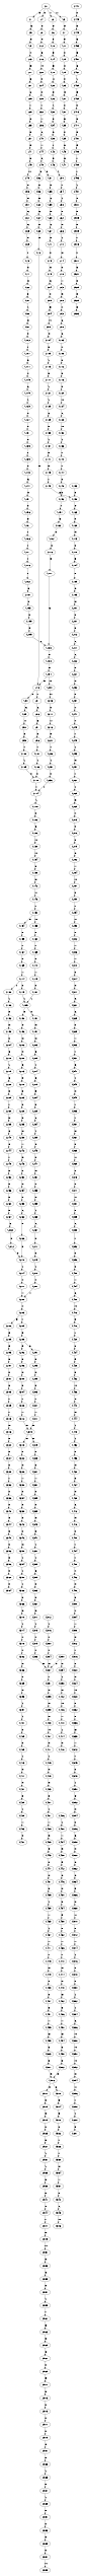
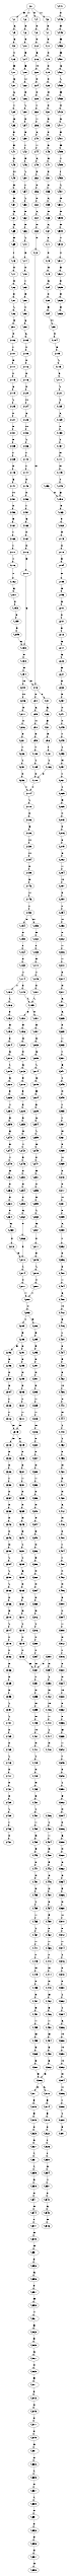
  strict digraph {
    S0
    S1
    S2
    S3
    S4
    S5
    S6
    S7
    S8
    S9
    S10
    S11
    S12
    S13
    S14
    S15
    S16
    S17
    S18
    S19
    S20
    S21
    S22
    S23
    S24
    S25
    S26
    S27
    S28
    S29
    S30
    S31
    S32
    S33
    S34
    S35
    S36
    S37
    S38
    S39
    S40
    S41
    S42
    S43
    S44
    S45
    S46
    S47
    S48
    S49
    S50
    S51
    S52
    S53
    S54
    S55
    S56
    S57
    S58
    S59
    S60
    S61
    S62
    S63
    S64
    S65
    S66
    S67
    S68
    S69
    S70
    S71
    S72
    S73
    S74
    S75
    S76
    S77
    S78
    S79
    S80
    S81
    S82
    S83
    S84
    S85
    S86
    S87
    S88
    S89
    S90
    S91
    S92
    S93
    S94
    S95
    S96
    S97
    S98
    S99
    S100
    S101
    S102
    S103
    S104
    S105
    S106
    S107
    S108
    S109
    S110
    S111
    S112
    S113
    S114
    S115
    S116
    S117
    S118
    S119
    S120
    S121
    S122
    S123
    S124
    S125
    S126
    S127
    S128
    S129
    S130
    S131
    S132
    S133
    S134
    S135
    S136
    S137
    S138
    S139
    S140
    S141
    S142
    S143
    S144
    S145
    S146
    S147
    S148
    S149
    S150
    S151
    S152
    S158
    S154
    S155
    S156
    S157
    S153
    S159
    S160
    S161
    S162
    S163
    S164
    S165
    S166
    S167
    S168
    S169
    S170
    S171
    S172
    S173
    S174
    S175
    S176
    S177
    S178
    S179
    S180
    S181
    S182
    S183
    S184
    S185
    S186
    S187
    S188
    S189
    S190
    S191
    S192
    S193
    S194
    S195
    S196
    S197
    S198
    S199
    S200
    S201
    S202
    S203
    S204
    S205
    S206
    S207
    S208
    S209
    S210
    S211
    S212
    S213
    S214
    S215
    S216
    S217
    S218
    S219
    S220
    S221
    S222
    S223
    S224
    S225
    S226
    S227
    S228
    S229
    S230
    S231
    S232
    S233
    S234
    S235
    S236
    S237
    S238
    S239
    S240
    S241
    S242
    S243
    S244
    S245
    S246
    S247
    S248
    S249
    S250
    S251
    S252
    S253
    S254
    S255
    S256
    S257
    S258
    S259
    S260
    S261
    S262
    S263
    S264
    S265
    S266
    S267
    S268
    S269
    S270
    S271
    S272
    S273
    S274
    S275
    S276
    S277
    S278
    S279
    S280
    S281
    S282
    S283
    S284
    S285
    S286
    S287
    S288
    S289
    S290
    S291
    S292
    S293
    S294
    S295
    S296
    S297
    S298
    S299
    S300
    S301
    S302
    S303
    S304
    S305
    S306
    S307
    S308
    S309
    S310
    S311
    S312
    S313
    S314
    S315
    S316
    S317
    S318
    S319
    S320
    S321
    S322
    S323
    S324
    S325
    S326
    S327
    S328
    S329
    S330
    S331
    S332
    S333
    S334
    S335
    S336
    S337
    S338
    S339
    S340
    S341
    S342
    S343
    S344
    S345
    S346
    S347
    S348
    S349
    S350
    n352 [label=S651]
    S352
    S353
    S354
    S355
    S356
    S357
    S358
    S359
    S360
    S361
    S362
    S363
    S364
    S365
    S366
    S367
+   S368
    S369
    S370
    S371
    S372
    S373
    S374
    S375
    S376
    S377
    S378
    S379
    S380
    S381
    S382
    S383
    S384
    S385
    S386
    S387
    S388
    S389
    S391
    S392
    S393
    S390
    S394
    S395
    S396
    S397
    S398
    S399
    S400
    S401
    S402
    S403
    S404
    S405
    S406
    S407
    S408
    S409
    S410
    S411
    S412
    S413
    S414
    S415
    S416
    S417
    S418
    S419
    S420
    S421
    S423
    S424
    S425
    S427
    S428
    S429
    S426
    S430
    S431
    S432
    S433
    S434
    S435
    S436
    S437
    S438
    S439
    S440
    S442
    S443
    S444
    S441
    S445
    S446
    S447
    S448
    S449
    S450
    S451
    S452
    S453
    S454
    S455
    S456
    S457
    S458
    S459
    S460
    S461
    S462
    S463
    S464
    S465
    S466
    S467
    S468
    S469
    S470
    S471
    S472
    S473
    S474
    S475
    S476
    S477
    S478
    S479
    S480
    S481
    S482
    S483
    S484
    S485
    S486
    S487
    S488
    S489
    S490
    S491
    S492
    S493
    S494
    S495
    S496
    S497
    S498
    S499
    S500
    S501
    S502
    S503
    S504
    S505
    S506
    S507
    S508
    S509
    S510
    S511
    S512
    S513
    S514
    S515
    S516
    S517
    S518
    S519
    S520
    S521
    S522
    S523
    S524
    S525
    S526
    S527
    S528
    S529
    S530
    S531
    S532
    S533
    S534
    S535
    S536
    S537
    S538
    S539
    S540
    S541
    S542
    S543
    S544
    S545
    S546
    S547
    S548
    S549
    S550
    S551
    S552
    S553
    S554
    S555
    S556
    S557
    S558
    S559
    S560
    S561
    S562
    S563
    S564
    S565
    S566
    S567
    S568
    S569
    S570
    S571
    S572
    S573
    S574
    S575
    S576
    S577
    S578
    S579
    S580
    S581
    S582
    S583
    S584
    S585
    S586
    S587
    S588
    S589
    S590
    S591
    S592
    S593
    S594
    S595
    S596
    S597
    S598
    S599
    S600
    S601
    S0 -> S1 [label=R]
    S0 -> S2 [label=V]
    S0 -> S3 [label=W]
    S0 -> S4 [label=T]
    S1 -> S5 [label=G]
    S2 -> S6 [label=D]
    S3 -> S7 [label=D]
    S4 -> S8 [label=L]
    S5 -> S9 [label=F]
    S6 -> S10 [label=P]
    S7 -> S11 [label=P]
    S8 -> S12 [label=L]
    S9 -> S13 [label=Y]
    S10 -> S14 [label=F]
    S11 -> S15 [label=L]
    S12 -> S16 [label=G]
    S13 -> S17 [label=H]
    S14 -> S18 [label=E]
    S15 -> S19 [label=T]
    S16 -> S20 [label=M]
    S17 -> S21 [label=G]
    S18 -> S22 [label=W]
    S19 -> S23 [label=L]
    S20 -> S24 [label=L]
    S21 -> S25 [label=C]
    S22 -> S26 [label=D]
    S23 -> S27 [label=Q]
    S24 -> S28 [label=L]
    S25 -> S29 [label=V]
    S26 -> S30 [label=S]
    S27 -> S31 [label=L]
    S28 -> S32 [label=I]
    S29 -> S33 [label=Q]
    S30 -> S34 [label=T]
    S31 -> S35 [label=R]
    S32 -> S36 [label=V]
    S33 -> S37 [label=P]
    S34 -> S38 [label=D]
    S35 -> S39 [label=L]
    S36 -> S40 [label=C]
    S37 -> S41 [label=F]
    S38 -> S42 [label=I]
    S39 -> S43 [label=D]
    S40 -> S44 [label=V]
    S41 -> S45 [label=D]
    S42 -> S46 [label=F]
    S43 -> S47 [label=N]
    S44 -> S48 [label=G]
    S45 -> S49 [label=M]
    S46 -> S50 [label=S]
-   S48 -> S51 [label=T]
+   S47 -> S51 [label=T]
    S48 -> S52 [label=T]
    S49 -> S53 [label=D]
    S50 -> S54 [label=I]
    S51 -> S55 [label=F]
    S52 -> S56 [label=T]
    S53 -> S57 [label=E]
    S54 -> S58 [label=S]
    S55 -> S59 [label=C]
    S56 -> S60 [label=F]
    S57 -> S61 [label=G]
    S58 -> S62 [label=T]
    S59 -> S63 [label=N]
    S60 -> S64 [label=G]
    S61 -> S65 [label=G]
    S62 -> S66 [label=R]
    S63 -> S67 [label=C]
    S64 -> S68 [label=A]
    S65 -> S69 [label=D]
    S66 -> S70 [label=S]
    S67 -> S71 [label=P]
    S68 -> S72 [label=Q]
    S69 -> S73 [label=I]
    S70 -> S74 [label=K]
    S71 -> S75 [label=L]
    S72 -> S76 [label=K]
    S73 -> S77 [label=A]
    S74 -> S78 [label=L]
    S75 -> S79 [label=K]
    S76 -> S80 [label=L]
    S76 -> S81 [label=I]
    S77 -> S82 [label=K]
    S78 -> S83 [label=V]
    S79 -> S84 [label=G]
    S80 -> S85 [label=G]
    S81 -> S86 [label=G]
    S82 -> S87 [label=P]
    S83 -> S88 [label=R]
    S84 -> S89 [label=L]
    S85 -> S90 [label=W]
    S86 -> S91 [label=E]
    S87 -> S92 [label=S]
    S88 -> S93 [label=Y]
    S89 -> S94 [label=E]
    S90 -> S95 [label=P]
    S91 -> S96 [label=P]
    S92 -> S97 [label=Q]
    S93 -> S98 [label=C]
    S94 -> S99 [label=M]
    S95 -> S100 [label=I]
    S96 -> S101 [label=I]
    S97 -> S102 [label=L]
    S98 -> S103 [label=C]
    S99 -> S104 [label=T]
    S100 -> S105 [label=S]
    S101 -> S106 [label=S]
    S102 -> S107 [label=I]
    S103 -> S108 [label=Y]
    S104 -> S109 [label=D]
    S105 -> S110 [label=L]
    S106 -> S110 [label=L]
    S107 -> S111 [label=R]
    S108 -> S112 [label=L]
    S109 -> S113 [label=S]
    S110 -> S114 [label=I]
    S111 -> S115 [label=Y]
    S112 -> S116 [label=T]
    S113 -> S117 [label=P]
    S114 -> S118 [label=S]
    S115 -> S119 [label=C]
    S116 -> S120 [label=L]
    S117 -> S121 [label=S]
    S118 -> S122 [label=T]
    S119 -> S123 [label=S]
    S120 -> S124 [label=M]
    S121 -> S125 [label=S]
    S122 -> S126 [label=G]
    S123 -> S127 [label=Y]
    S124 -> S128 [label=G]
    S125 -> S129 [label=C]
    S126 -> S130 [label=M]
    S127 -> S131 [label=L]
    S128 -> S132 [label=M]
    S129 -> S133 [label=E]
    S130 -> S134 [label=M]
    S131 -> S135 [label=T]
    S132 -> S136 [label=S]
    S133 -> S137 [label=S]
    S134 -> S138 [label=T]
    S135 -> S139 [label=I]
    S136 -> S140 [label=I]
    S137 -> S141 [label=K]
    S138 -> S142 [label=N]
    S139 -> S143 [label=L]
    S140 -> S144 [label=I]
    S141 -> S145 [label=N]
    S142 -> S146 [label=W]
    S143 -> S147 [label=G]
    S144 -> S148 [label=L]
    S145 -> S149 [label=I]
    S146 -> S150 [label=I]
    S147 -> S151 [label=M]
    S148 -> S152 [label=L]
    S149 -> S158 [label=E]
    S150 -> S154 [label=A]
    S150 -> S155 [label=M]
    S151 -> S156 [label=L]
    S152 -> S157 [label=I]
    S158 -> S163 [label=Q]
    S154 -> S159 [label=F]
    S155 -> S160 [label=F]
    S156 -> S161 [label=F]
    S157 -> S162 [label=G]
    S153 -> S158 [label=T]
    S159 -> S164 [label=I]
    S160 -> S165 [label=I]
    S161 -> S166 [label=I]
    S162 -> S167 [label=L]
    S163 -> S168 [label=L]
    S164 -> S169 [label=T]
    S165 -> S170 [label=T]
    S166 -> S171 [label=I]
    S167 -> S172 [label=T]
    S168 -> S173 [label=K]
    S169 -> S174 [label=V]
    S170 -> S175 [label=V]
    S171 -> S176 [label=I]
    S172 -> S177 [label=F]
    S173 -> S178 [label=T]
    S174 -> S179 [label=L]
    S174 -> S180 [label=I]
    S175 -> S181 [label=L]
    S176 -> S182 [label=I]
    S177 -> S183 [label=G]
    S178 -> S184 [label=F]
    S179 -> S185 [label=S]
    S180 -> S186 [label=S]
    S181 -> S185 [label=S]
    S182 -> S187 [label=G]
    S183 -> S188 [label=A]
    S184 -> S189 [label=T]
    S185 -> S190 [label=P]
    S185 -> S191 [label=T]
    S186 -> S192 [label=P]
    S187 -> S193 [label=L]
    S188 -> S194 [label=Q]
    S189 -> S195 [label=Q]
    S190 -> S196 [label=Q]
    S191 -> S197 [label=N]
    S192 -> S198 [label=N]
    S193 -> S199 [label=T]
    S194 -> S76 [label=K]
    S194 -> S200 [label=M]
    S195 -> S201 [label=N]
    S196 -> S202 [label=K]
    S197 -> S203 [label=K]
    S198 -> S204 [label=T]
    S199 -> S205 [label=F]
    S200 -> S206 [label=M]
    S201 -> S207 [label=L]
    S202 -> S208 [label=A]
    S203 -> S209 [label=G]
    S204 -> S210 [label=G]
    S205 -> S183 [label=G]
    S206 -> S211 [label=A]
    S207 -> S212 [label=P]
    S208 -> S213 [label=G]
    S209 -> S214 [label=S]
    S210 -> S215 [label=S]
    S211 -> S216 [label=W]
    S212 -> S217 [label=G]
    S213 -> S218 [label=D]
    S214 -> S219 [label=G]
    S215 -> S220 [label=G]
    S216 -> S221 [label=P]
    S217 -> S222 [label=G]
    S218 -> S223 [label=P]
    S219 -> S224 [label=E]
    S220 -> S225 [label=D]
    S221 -> S226 [label=I]
    S222 -> S227 [label=E]
    S223 -> S228 [label=T]
    S224 -> S229 [label=P]
    S225 -> S230 [label=V]
    S226 -> S231 [label=S]
    S227 -> S232 [label=A]
    S228 -> S233 [label=D]
    S229 -> S234 [label=C]
    S230 -> S235 [label=N]
    S231 -> S236 [label=L]
    S232 -> S237 [label=F]
    S233 -> S238 [label=K]
    S234 -> S239 [label=S]
    S235 -> S240 [label=G]
    S236 -> S114 [label=I]
    S237 -> S241 [label=Y]
    S238 -> S242 [label=V]
    S239 -> S243 [label=Q]
    S240 -> S244 [label=Q]
    S241 -> S245 [label=Y]
    S242 -> S246 [label=R]
    S243 -> S247 [label=L]
    S244 -> S248 [label=V]
    S245 -> S249 [label=I]
    S246 -> S250 [label=F]
    S247 -> S251 [label=K]
    S248 -> S252 [label=K]
    S249 -> S253 [label=S]
    S250 -> S254 [label=A]
    S251 -> S255 [label=Y]
    S252 -> S256 [label=F]
    S253 -> S257 [label=N]
    S254 -> S258 [label=T]
    S255 -> S259 [label=A]
    S256 -> S260 [label=A]
    S257 -> S261 [label=I]
    S258 -> S262 [label=G]
    S259 -> S263 [label=S]
    S260 -> S264 [label=T]
    S261 -> S265 [label=S]
    S262 -> S266 [label=L]
    S263 -> S267 [label=G]
    S264 -> S268 [label=G]
    S265 -> S269 [label=R]
    S266 -> S270 [label=P]
    S267 -> S271 [label=L]
    S268 -> S272 [label=L]
    S269 -> S273 [label=Y]
    S270 -> S274 [label=S]
    S271 -> S275 [label=P]
    S272 -> S270 [label=P]
    S273 -> S276 [label=L]
    S274 -> S277 [label=Y]
    S275 -> S278 [label=S]
    S276 -> S279 [label=L]
    S277 -> S280 [label=V]
    S278 -> S281 [label=Y]
    S279 -> S282 [label=Q]
    S280 -> S283 [label=Y]
    S281 -> S280 [label=V]
    S282 -> S284 [label=V]
    S283 -> S285 [label=I]
    S283 -> S286 [label=R]
    S284 -> S287 [label=M]
    S285 -> S288 [label=E]
    S286 -> S289 [label=E]
    S287 -> S290 [label=L]
    S288 -> S291 [label=D]
    S288 -> S292 [label=E]
    S289 -> S293 [label=E]
    S290 -> S294 [label=I]
    S291 -> S295 [label=P]
    S292 -> S296 [label=P]
    S293 -> S297 [label=P]
    S294 -> S298 [label=W]
    S295 -> S299 [label=A]
    S296 -> S300 [label=A]
    S297 -> S301 [label=A]
    S298 -> S302 [label=Y]
    S299 -> S303 [label=P]
    S300 -> S304 [label=P]
    S301 -> S305 [label=P]
    S302 -> S306 [label=V]
    S303 -> S307 [label=I]
    S304 -> S308 [label=I]
    S305 -> S309 [label=V]
    S306 -> S310 [label=V]
    S307 -> S311 [label=V]
    S308 -> S312 [label=V]
    S309 -> S313 [label=V]
    S310 -> S314 [label=L]
    S311 -> S315 [label=H]
    S312 -> S315 [label=H]
    S313 -> S316 [label=H]
    S314 -> S317 [label=A]
    S315 -> S318 [label=H]
    S315 -> S319 [label=D]
    S316 -> S320 [label=D]
    S317 -> S321 [label=G]
    S318 -> S322 [label=P]
    S319 -> S323 [label=P]
    S320 -> S324 [label=P]
    S321 -> S325 [label=G]
    S322 -> S326 [label=A]
    S323 -> S327 [label=P]
    S324 -> S328 [label=A]
    S325 -> S329 [label=L]
    S326 -> S330 [label=V]
    S327 -> S331 [label=V]
    S328 -> S332 [label=V]
    S329 -> S333 [label=V]
    S330 -> S334 [label=L]
    S331 -> S335 [label=L]
    S332 -> S336 [label=L]
    S333 -> S337 [label=I]
    S334 -> S338 [label=T]
    S335 -> S339 [label=L]
    S336 -> S340 [label=A]
    S337 -> S341 [label=G]
    S338 -> S342 [label=T]
    S339 -> S343 [label=R]
    S340 -> S344 [label=Q]
    S341 -> S345 [label=S]
    S342 -> S346 [label=L]
    S343 -> S347 [label=D]
    S344 -> S348 [label=D]
    S345 -> S349 [label=A]
    S346 -> S350 [label=N]
    S347 -> n352 [label=S]
    S348 -> S352 [label=A]
    S349 -> S353 [label=I]
    S350 -> S354 [label=S]
    n352 -> S355 [label=S]
    S352 -> S356 [label=P]
    S353 -> S357 [label=I]
    S354 -> S358 [label=S]
    S355 -> S359 [label=G]
    S356 -> S360 [label=A]
    S357 -> S361 [label=N]
    S358 -> S362 [label=S]
    S359 -> S363 [label=T]
    S360 -> S364 [label=A]
    S361 -> S365 [label=L]
    S362 -> S366 [label=L]
    S363 -> S367 [label=L]
+   S364 -> S368 [label=L]
    S365 -> S369 [label=W]
    S366 -> S370 [label=R]
    S367 -> S371 [label=R]
+   S368 -> S372 [label=R]
    S369 -> S373 [label=T]
    S370 -> S374 [label=S]
    S371 -> S375 [label=S]
    S372 -> S376 [label=S]
    S373 -> S377 [label=T]
    S374 -> S378 [label=Y]
    S375 -> S379 [label=Y]
    S376 -> S380 [label=Y]
    S377 -> S381 [label=W]
    S378 -> S382 [label=Y]
    S379 -> S383 [label=Y]
    S380 -> S384 [label=Y]
    S381 -> S385 [label=P]
    S382 -> S386 [label=R]
    S383 -> S387 [label=H]
    S384 -> S387 [label=H]
    S385 -> S388 [label=G]
    S386 -> S389 [label=L]
    S387 -> S391 [label=I]
    S388 -> S392 [label=I]
    S389 -> S393 [label=R]
    S391 -> S395 [label=R]
    S392 -> S396 [label=L]
    S393 -> S397 [label=S]
    S390 -> S387 [label=L]
    S390 -> S394 [label=R]
    S394 -> S398 [label=S]
    S395 -> S399 [label=K]
    S396 -> S400 [label=T]
    S397 -> S401 [label=S]
    S398 -> S402 [label=N]
    S399 -> S403 [label=N]
    S400 -> S404 [label=V]
    S401 -> S405 [label=L]
    S402 -> S406 [label=M]
    S403 -> S407 [label=M]
    S404 -> S408 [label=C]
    S405 -> S409 [label=L]
    S406 -> S410 [label=V]
    S407 -> S411 [label=A]
    S408 -> S412 [label=M]
    S409 -> S413 [label=S]
    S410 -> S414 [label=S]
    S411 -> S415 [label=S]
    S412 -> S416 [label=D]
    S413 -> S417 [label=A]
    S414 -> S418 [label=A]
    S415 -> S419 [label=A]
    S416 -> S420 [label=I]
    S417 -> S421 [label=A]
    S419 -> S423 [label=R]
    S420 -> S424 [label=L]
    S421 -> S425 [label=P]
    S423 -> S427 [label=D]
    S424 -> S428 [label=E]
    S425 -> S429 [label=S]
    S427 -> S431 [label=S]
    S428 -> S432 [label=P]
    S429 -> S433 [label=V]
    S426 -> S430 [label=S]
    S430 -> S434 [label=V]
    S431 -> S435 [label=V]
    S432 -> S436 [label=M]
    S433 -> S437 [label=T]
    S434 -> S438 [label=R]
    S435 -> S439 [label=R]
    S436 -> S440 [label=Q]
    S438 -> S442 [label=E]
    S439 -> S443 [label=Q]
    S440 -> S444 [label=K]
    S442 -> S446 [label=Q]
    S443 -> S447 [label=L]
    S444 -> S448 [label=S]
    S441 -> S445 [label=L]
    S445 -> S449 [label=R]
    S446 -> S450 [label=A]
    S447 -> S451 [label=A]
    S448 -> S452 [label=S]
    S449 -> S453 [label=E]
    S450 -> S454 [label=D]
    S451 -> S455 [label=D]
    S452 -> S456 [label=L]
    S453 -> S457 [label=E]
    S454 -> S458 [label=E]
    S455 -> S459 [label=S]
    S456 -> S460 [label=K]
    S457 -> S461 [label=G]
    S458 -> S462 [label=E]
    S459 -> S463 [label=V]
    S460 -> S464 [label=D]
    S461 -> S465 [label=S]
    S462 -> S466 [label=V]
    S463 -> S467 [label=S]
    S464 -> S468 [label=A]
    S465 -> S469 [label=E]
    S466 -> S470 [label=I]
    S467 -> S471 [label=V]
    S468 -> S472 [label=C]
    S469 -> S473 [label=A]
    S470 -> S474 [label=N]
    S471 -> S475 [label=I]
    S472 -> S476 [label=K]
    S473 -> S477 [label=D]
    S474 -> S478 [label=R]
    S475 -> S479 [label=N]
    S476 -> S480 [label=L]
    S477 -> S481 [label=R]
    S478 -> S482 [label=H]
    S479 -> S483 [label=T]
    S480 -> S484 [label=I]
    S481 -> S485 [label=E]
    S482 -> S486 [label=E]
    S483 -> S487 [label=P]
    S484 -> S488 [label=I]
    S485 -> S489 [label=V]
    S486 -> S490 [label=V]
    S487 -> S491 [label=E]
    S488 -> S492 [label=Y]
    S489 -> S493 [label=I]
    S490 -> S494 [label=H]
    S491 -> S495 [label=V]
    S492 -> S496 [label=A]
    S493 -> S497 [label=S]
    S494 -> S498 [label=F]
    S495 -> S499 [label=H]
    S496 -> S500 [label=T]
    S497 -> S501 [label=Q]
    S498 -> S502 [label=P]
    S499 -> S503 [label=F]
    S500 -> S504 [label=Y]
    S501 -> S505 [label=A]
    S502 -> S506 [label=R]
    S503 -> S507 [label=P]
    S504 -> S508 [label=V]
    S505 -> S509 [label=D]
    S506 -> S510 [label=C]
    S506 -> S511 [label=N]
    S507 -> S506 [label=R]
    S508 -> S512 [label=A]
    S509 -> S513 [label=V]
    S510 -> S514 [label=F]
    S511 -> S515 [label=P]
    S512 -> S516 [label=I]
    S513 -> S517 [label=Y]
    S514 -> S518 [label=F]
    S515 -> S519 [label=R]
    S516 -> S520 [label=T]
    S517 -> S521 [label=F]
    S518 -> S522 [label=L]
    S519 -> S523 [label=L]
    S520 -> S524 [label=A]
    S521 -> S525 [label=P]
    S522 -> S526 [label=I]
    S523 -> S527 [label=D]
    S524 -> S528 [label=M]
    S525 -> S529 [label=R]
    S526 -> S530 [label=I]
    S527 -> S531 [label=S]
    S528 -> S532 [label=L]
    S529 -> S533 [label=R]
    S530 -> S534 [label=K]
    S531 -> S535 [label=S]
    S532 -> S536 [label=F]
    S534 -> S537 [label=V]
    S535 -> S538 [label=D]
    S536 -> S539 [label=H]
    S537 -> S540 [label=L]
    S538 -> S541 [label=F]
    S539 -> S542 [label=V]
    S540 -> S543 [label=G]
    S541 -> S544 [label=Q]
    S542 -> S545 [label=I]
    S543 -> S546 [label=M]
    S544 -> S547 [label=I]
    S545 -> S548 [label=L]
    S547 -> S549 [label=N]
    S548 -> S550 [label=S]
    S549 -> S551 [label=M]
    S550 -> S552 [label=Q]
    S551 -> S553 [label=P]
    S552 -> S554 [label=A]
    S553 -> S555 [label=G]
    S554 -> S556 [label=L]
    S555 -> S557 [label=P]
    S556 -> S558 [label=G]
-   S557 -> S559 [label=S]
+   S557 -> S559 [label=H]
    S558 -> S560 [label=A]
    S559 -> S561 [label=V]
    S560 -> S562 [label=Q]
    S561 -> S563 [label=E]
    S562 -> S564 [label=Q]
    S563 -> S565 [label=R]
    S564 -> S566 [label=F]
    S565 -> S567 [label=G]
    S566 -> S568 [label=A]
    S567 -> S569 [label=A]
    S568 -> S570 [label=W]
    S569 -> S571 [label=E]
    S570 -> S572 [label=P]
    S571 -> S573 [label=P]
    S572 -> S574 [label=V]
    S573 -> S575 [label=A]
    S574 -> S576 [label=S]
    S575 -> S577 [label=L]
    S576 -> S578 [label=L]
    S577 -> S579 [label=L]
    S578 -> S580 [label=L]
    S579 -> S581 [label=Q]
    S580 -> S582 [label=S]
    S581 -> S583 [label=R]
    S582 -> S584 [label=S]
    S583 -> S585 [label=S]
    S584 -> S586 [label=G]
    S585 -> S587 [label=D]
    S586 -> S588 [label=M]
    S587 -> S589 [label=S]
    S588 -> S590 [label=M]
    S589 -> S591 [label=D]
    S590 -> S592 [label=M]
    S591 -> S593 [label=L]
    S592 -> S594 [label=N]
    S593 -> S595 [label=D]
    S594 -> S596 [label=W]
    S595 -> S597 [label=A]
    S596 -> S598 [label=I]
    S597 -> S599 [label=M]
    S598 -> S600 [label=S]
    S600 -> S601 [label=F]
  }
